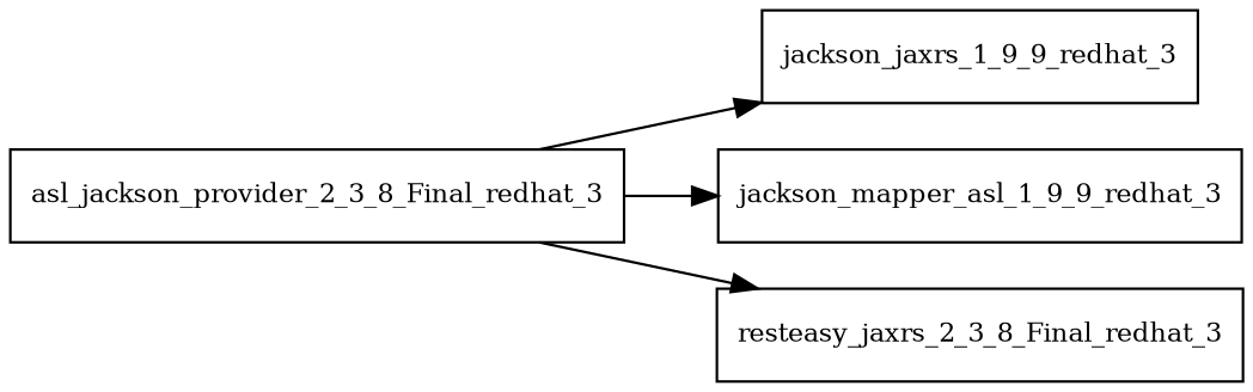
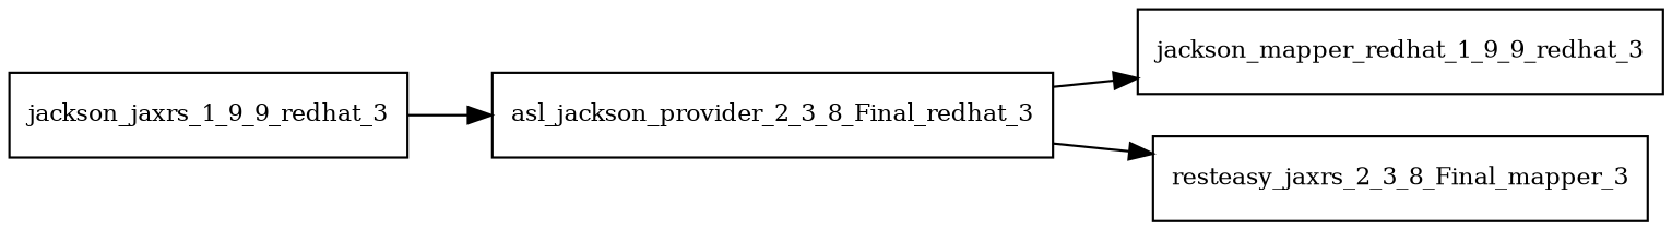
  digraph {
    rankdir=LR
    node [fontsize=10.0 shape=box]
    n1 [label=asl_jackson_provider_2_3_8_Final_redhat_3]
    jackson_jaxrs_1_9_9_redhat_3
-   jackson_mapper_asl_1_9_9_redhat_3
-   resteasy_jaxrs_2_3_8_Final_redhat_3
-   n1 -> jackson_jaxrs_1_9_9_redhat_3
+   jackson_mapper_asl_1_9_9_redhat_3 [label=jackson_mapper_redhat_1_9_9_redhat_3]
+   resteasy_jaxrs_2_3_8_Final_redhat_3 [label=resteasy_jaxrs_2_3_8_Final_mapper_3]
+   jackson_jaxrs_1_9_9_redhat_3 -> n1
    n1 -> jackson_mapper_asl_1_9_9_redhat_3
    n1 -> resteasy_jaxrs_2_3_8_Final_redhat_3
  }
